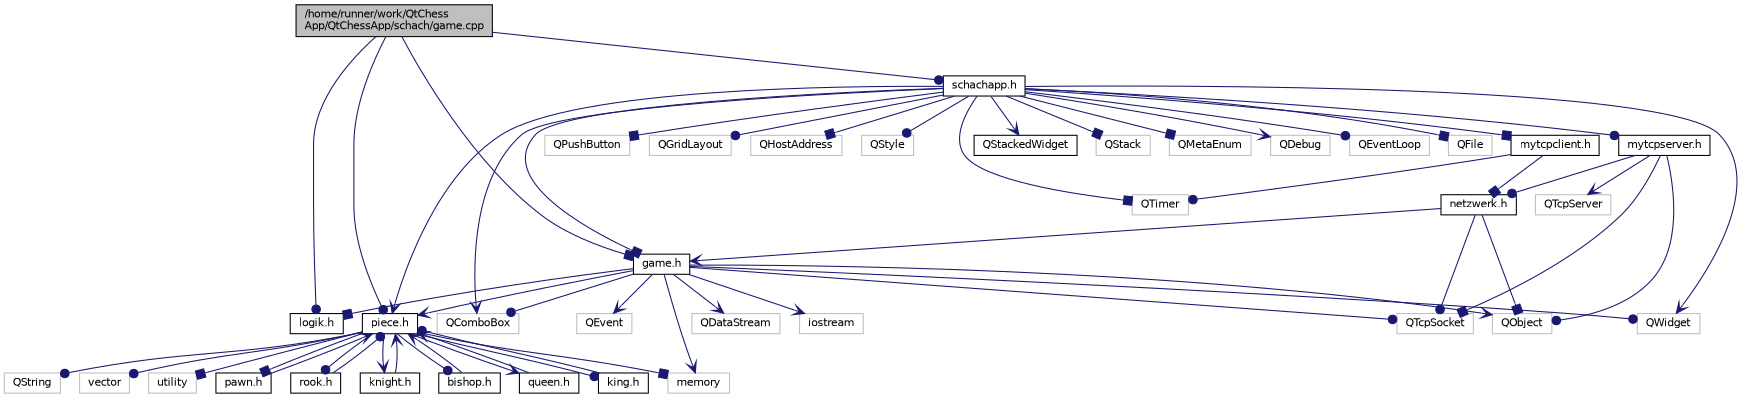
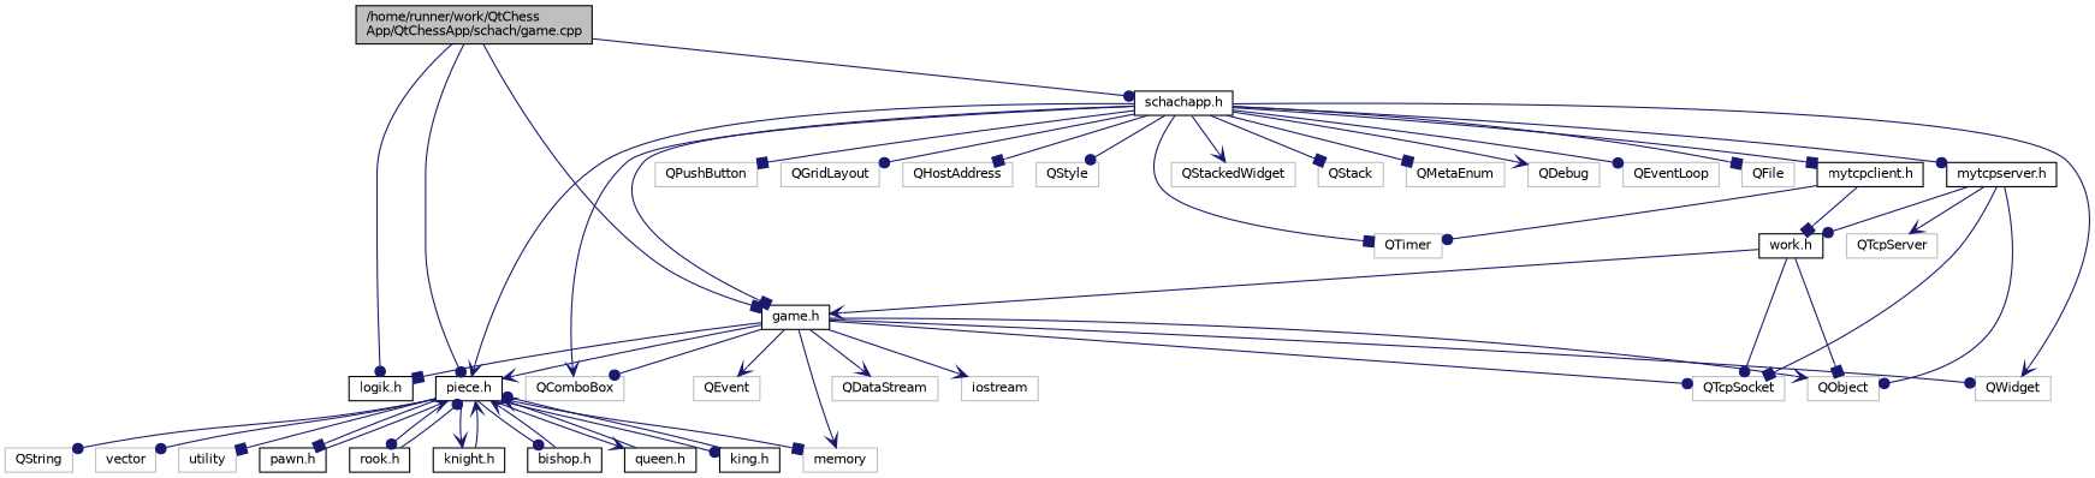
  digraph {
    node [color=grey75 fillcolor=white fontname=Helvetica fontsize=10 shape=record style=filled]
    edge [arrowhead=dot color=midnightblue fontname=Helvetica fontsize=10 labelfontname=Helvetica labelfontsize=10 style=solid]
    n1 [color=black fillcolor=grey75 fontcolor=black height=0.2 label="/home/runner/work/QtChess\lApp/QtChessApp/schach/game.cpp" width=0.4]
    n2 [color=black height=0.2 label="game.h" width=0.4]
    n3 [color=black height=0.2 label="logik.h" width=0.4]
    n4 [color=black height=0.2 label="piece.h" width=0.4]
    n5 [color=black height=0.2 label="schachapp.h" width=0.4]
    n6 [height=0.2 label=memory width=0.4]
    n7 [height=0.2 label=QObject width=0.4]
    n8 [height=0.2 label=QWidget width=0.4]
    n9 [height=0.2 label=QTcpSocket width=0.4]
    n10 [height=0.2 label=QDataStream width=0.4]
    n11 [height=0.2 label=iostream width=0.4]
    n12 [height=0.2 label=QComboBox width=0.4]
    n13 [height=0.2 label=QEvent width=0.4]
    n14 [height=0.2 label=QString width=0.4]
    n15 [height=0.2 label=vector width=0.4]
    n16 [height=0.2 label=utility width=0.4]
    n17 [color=black height=0.2 label="pawn.h" width=0.4]
    n18 [color=black height=0.2 label="rook.h" width=0.4]
    n19 [color=black height=0.2 label="knight.h" width=0.4]
    n20 [color=black height=0.2 label="bishop.h" width=0.4]
    n21 [color=black height=0.2 label="queen.h" width=0.4]
    n22 [color=black height=0.2 label="king.h" width=0.4]
    n23 [height=0.2 label=QPushButton width=0.4]
    n24 [height=0.2 label=QGridLayout width=0.4]
    n25 [height=0.2 label=QHostAddress width=0.4]
    n26 [height=0.2 label=QStyle width=0.4]
    n27 [color=black height=0.2 label="mytcpserver.h" width=0.4]
    n28 [color=black height=0.2 label="mytcpclient.h" width=0.4]
    n29 [height=0.2 label=QTimer width=0.4]
-   n30 [color=black height=0.2 label=QStackedWidget width=0.4]
+   n30 [height=0.2 label=QStackedWidget width=0.4]
    n31 [height=0.2 label=QStack width=0.4]
    n32 [height=0.2 label=QMetaEnum width=0.4]
    n33 [height=0.2 label=QDebug width=0.4]
    n34 [height=0.2 label=QEventLoop width=0.4]
    n35 [height=0.2 label=QFile width=0.4]
-   n36 [color=black height=0.2 label="netzwerk.h" width=0.4]
+   n36 [color=black height=0.2 label="work.h" width=0.4]
    n37 [height=0.2 label=QTcpServer width=0.4]
    n1 -> n2 [arrowhead=box]
    n1 -> n3
    n1 -> n4
    n1 -> n5
    n2 -> n3 [arrowhead=box]
    n2 -> n4 [arrowhead=vee]
    n2 -> n6 [arrowhead=vee]
    n2 -> n7 [arrowhead=vee]
    n2 -> n8
    n2 -> n9
    n2 -> n10 [arrowhead=vee]
    n2 -> n11 [arrowhead=vee]
    n2 -> n12
    n2 -> n13 [arrowhead=vee]
    n4 -> n6 [arrowhead=box]
    n4 -> n14
    n4 -> n15
    n4 -> n16 [arrowhead=box]
    n4 -> n17 [arrowhead=box]
    n4 -> n18
    n4 -> n19 [arrowhead=vee]
    n4 -> n20
    n4 -> n21 [arrowhead=vee]
    n4 -> n22
    n5 -> n2 [arrowhead=box]
    n5 -> n4 [arrowhead=vee]
    n5 -> n8 [arrowhead=vee]
    n5 -> n12 [arrowhead=vee]
    n5 -> n23 [arrowhead=box]
    n5 -> n24
    n5 -> n25 [arrowhead=box]
    n5 -> n26
    n5 -> n27
    n5 -> n28 [arrowhead=box]
    n5 -> n29 [arrowhead=box]
    n5 -> n30 [arrowhead=vee]
    n5 -> n31 [arrowhead=box]
    n5 -> n32 [arrowhead=box]
    n5 -> n33 [arrowhead=vee]
    n5 -> n34
    n5 -> n35 [arrowhead=box]
    n17 -> n4 [arrowhead=vee]
    n18 -> n4
    n19 -> n4 [arrowhead=vee]
    n20 -> n4 [arrowhead=vee]
    n21 -> n4 [arrowhead=vee]
    n22 -> n4
    n27 -> n7
    n27 -> n9 [arrowhead=box]
    n27 -> n36
    n27 -> n37 [arrowhead=vee]
    n28 -> n29
    n28 -> n36 [arrowhead=box]
    n36 -> n2 [arrowhead=vee]
    n36 -> n7 [arrowhead=box]
    n36 -> n9
  }
